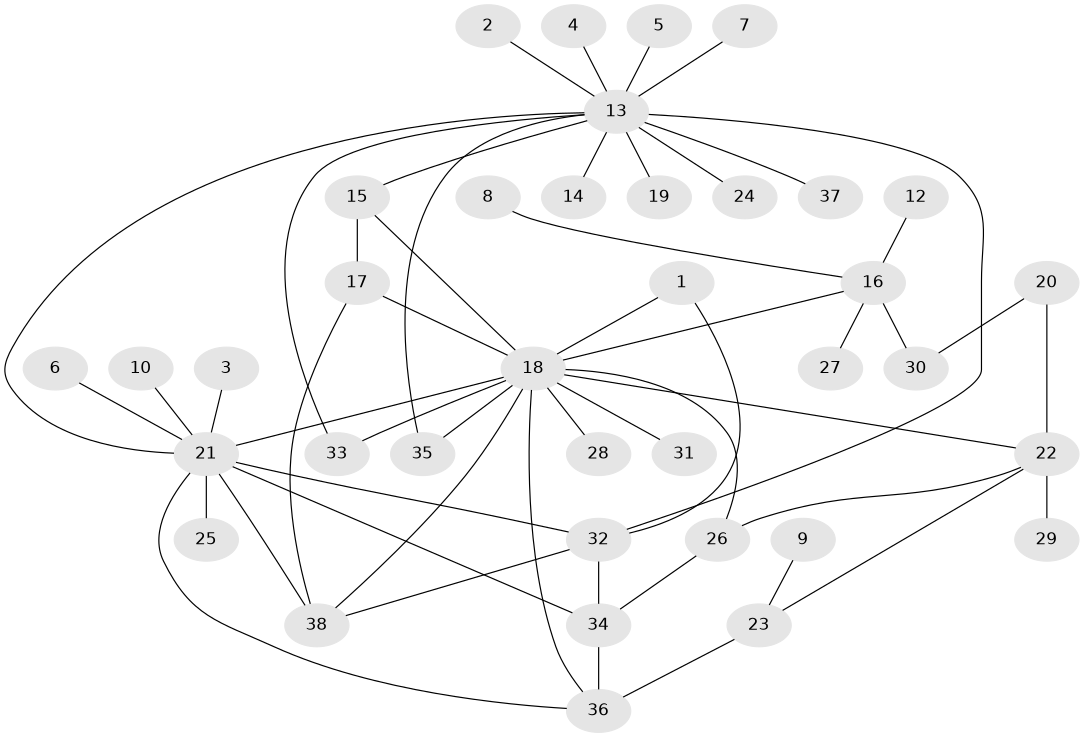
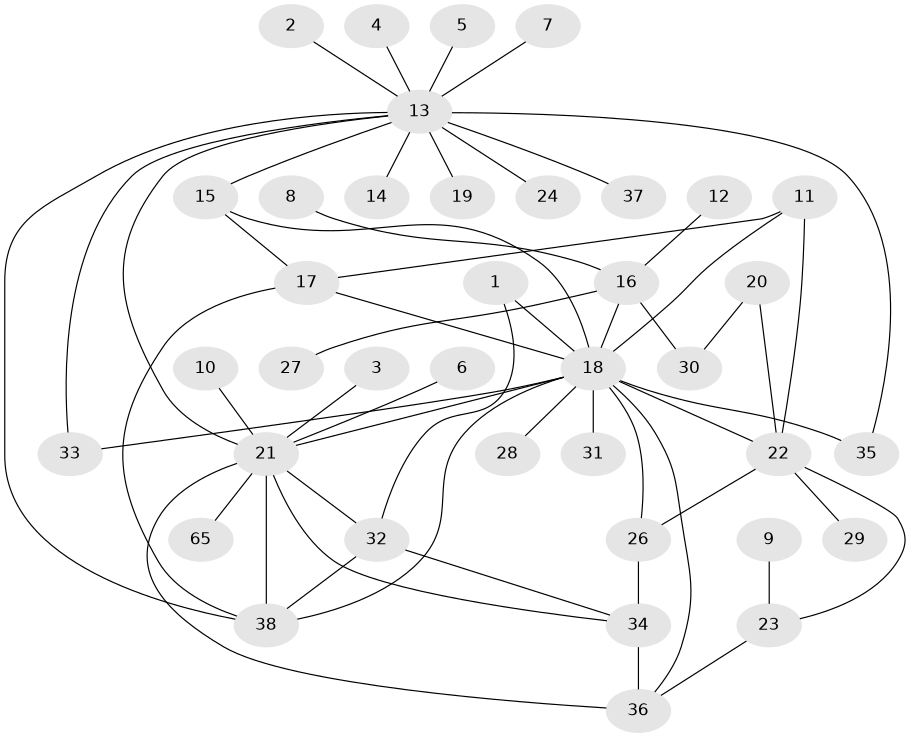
  graph {
    fontname="DejaVu Sans"
    node [color=gray90 fontname="DejaVu Sans" style=filled]
    edge [fontname="DejaVu Sans" weight=1.0]
    1
    18
    32
    21
    22
    33
    35
    38
    26
    28
    31
    36
    34
    2
    13
    14
    15
    19
    24
    37
    3
-   25
+   25 [label=65]
    4
    5
    6
    7
    8
    16
    27
    30
    9
    23
    10
+   11
    17
    29
    12
    20
    1 -- 18
    1 -- 32
    18 -- 21
    18 -- 22
    18 -- 33
    18 -- 35
    18 -- 38
    18 -- 26
    18 -- 28
    18 -- 31
    18 -- 36 [weight=2.0]
    32 -- 38
    32 -- 34
    21 -- 32 [weight=2.0]
    21 -- 38 [weight=2.0]
    21 -- 36 [weight=2.0]
    21 -- 34
    21 -- 25
    22 -- 26
    22 -- 23
    22 -- 29
    26 -- 34
    34 -- 36 [weight=3.0]
    2 -- 13
    13 -- 21
    13 -- 33
    13 -- 35
-   13 -- 32
+   13 -- 38
    13 -- 14
    13 -- 15
    13 -- 19
    13 -- 24 [weight=2.0]
    13 -- 37
    15 -- 18 [weight=2.0]
    15 -- 17
    3 -- 21
    4 -- 13
    5 -- 13
    6 -- 21
    7 -- 13
    8 -- 16
    16 -- 18
    16 -- 27
    16 -- 30
    9 -- 23
    23 -- 36 [weight=2.0]
    10 -- 21
+   11 -- 18
+   11 -- 22
+   11 -- 17
    17 -- 18
    17 -- 38
    12 -- 16 [weight=2.0]
    20 -- 22
    20 -- 30
  }
